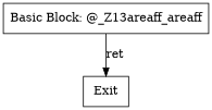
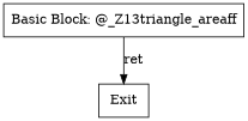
  digraph {
    node [shape=box]
-   n1 [label="Basic Block: @_Z13areaff_areaff"]
+   n1 [label="Basic Block: @_Z13triangle_areaff"]
    n2 [label=Exit]
    n1 -> n2 [label=ret]
  }
